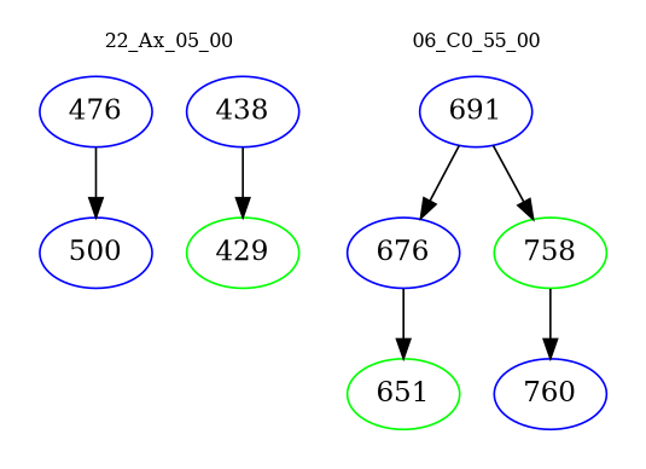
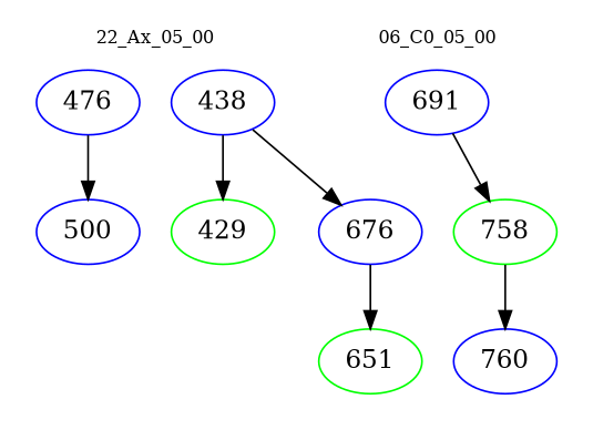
  digraph {
    node [color=blue]
    edge [color=black]
    n1 [label=438]
    n2 [label=476]
    n3 [color=green label=429]
    n4 [label=500]
    n5 [label=691]
    n6 [label=676]
    n7 [color=green label=758]
    n8 [color=green label=651]
    n9 [label=760]
    subgraph cluster_1 {
      color=white
      fontsize=10
      label="22_Ax_05_00"
      n1
      n2
      n3
      n4
    }
    subgraph cluster_2 {
      color=white
      fontsize=10
-     label="06_C0_55_00"
+     label="06_C0_05_00"
      n5
      n6
      n7
      n8
      n9
    }
    n1 -> n3
    n2 -> n4
-   n5 -> n6
+   n1 -> n6
    n5 -> n7
    n6 -> n8
    n7 -> n9
  }
